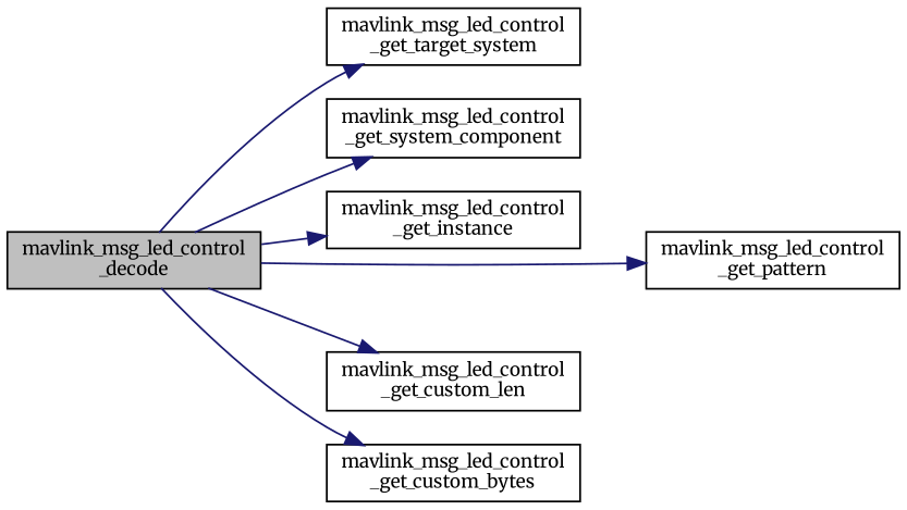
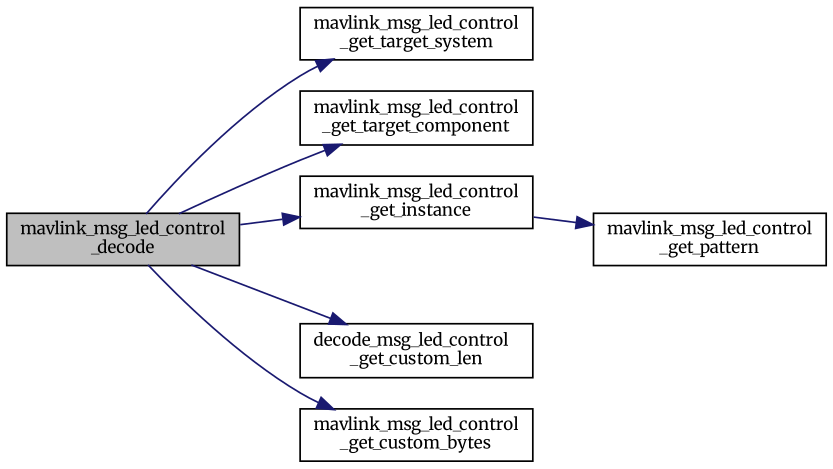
  digraph {
    fontname=Merriweather
    rankdir=LR
    node [color=black fillcolor=white fontname=Merriweather fontsize=10 shape=record style=filled]
    edge [color=midnightblue fontname=Merriweather fontsize=10 labelfontname=Helvetica labelfontsize=10 style=solid]
    n1 [fillcolor=grey75 fontcolor=black height=0.2 label="mavlink_msg_led_control\l_decode" width=0.4]
    n2 [height=0.2 label="mavlink_msg_led_control\l_get_target_system" width=0.4]
-   n3 [height=0.2 label="mavlink_msg_led_control\l_get_system_component" width=0.4]
+   n3 [height=0.2 label="mavlink_msg_led_control\l_get_target_component" width=0.4]
    n4 [height=0.2 label="mavlink_msg_led_control\l_get_instance" width=0.4]
    n5 [height=0.2 label="mavlink_msg_led_control\l_get_pattern" width=0.4]
-   n6 [height=0.2 label="mavlink_msg_led_control\l_get_custom_len" width=0.4]
+   n6 [height=0.2 label="decode_msg_led_control\l_get_custom_len" width=0.4]
    n7 [height=0.2 label="mavlink_msg_led_control\l_get_custom_bytes" width=0.4]
    n1 -> n2
    n1 -> n3
    n1 -> n4
-   n1 -> n5
+   n4 -> n5
    n1 -> n6
    n1 -> n7
  }
